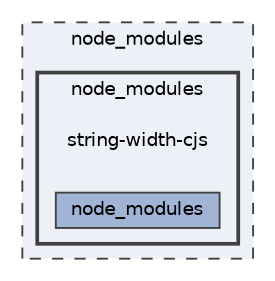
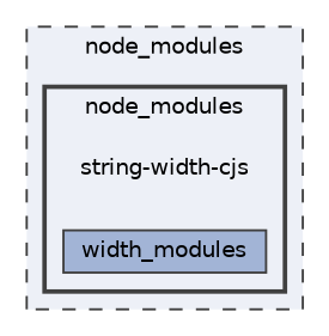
  digraph {
    compound=true
    rankdir=LR
    node [fontname=Helvetica fontsize=10]
    n1 [height=0.2 label="string-width-cjs" shape=plaintext width=0.4]
-   n2 [color=grey25 fillcolor="#a2b4d6" height=0.2 label=node_modules shape=box style=filled width=0.4]
+   n2 [color=grey25 fillcolor="#a2b4d6" height=0.2 label=width_modules shape=box style=filled width=0.4]
    subgraph cluster_1 {
      bgcolor="#edf0f7"
      fontname=Helvetica
      fontsize=10
      label=node_modules
      pencolor=grey25
      style="filled,dashed"
      subgraph cluster_2 {
        bgcolor="#edf0f7"
        fontname=Helvetica
        fontsize=10
        pencolor=grey25
        style="filled,bold"
        n1
        n2
      }
    }
  }
